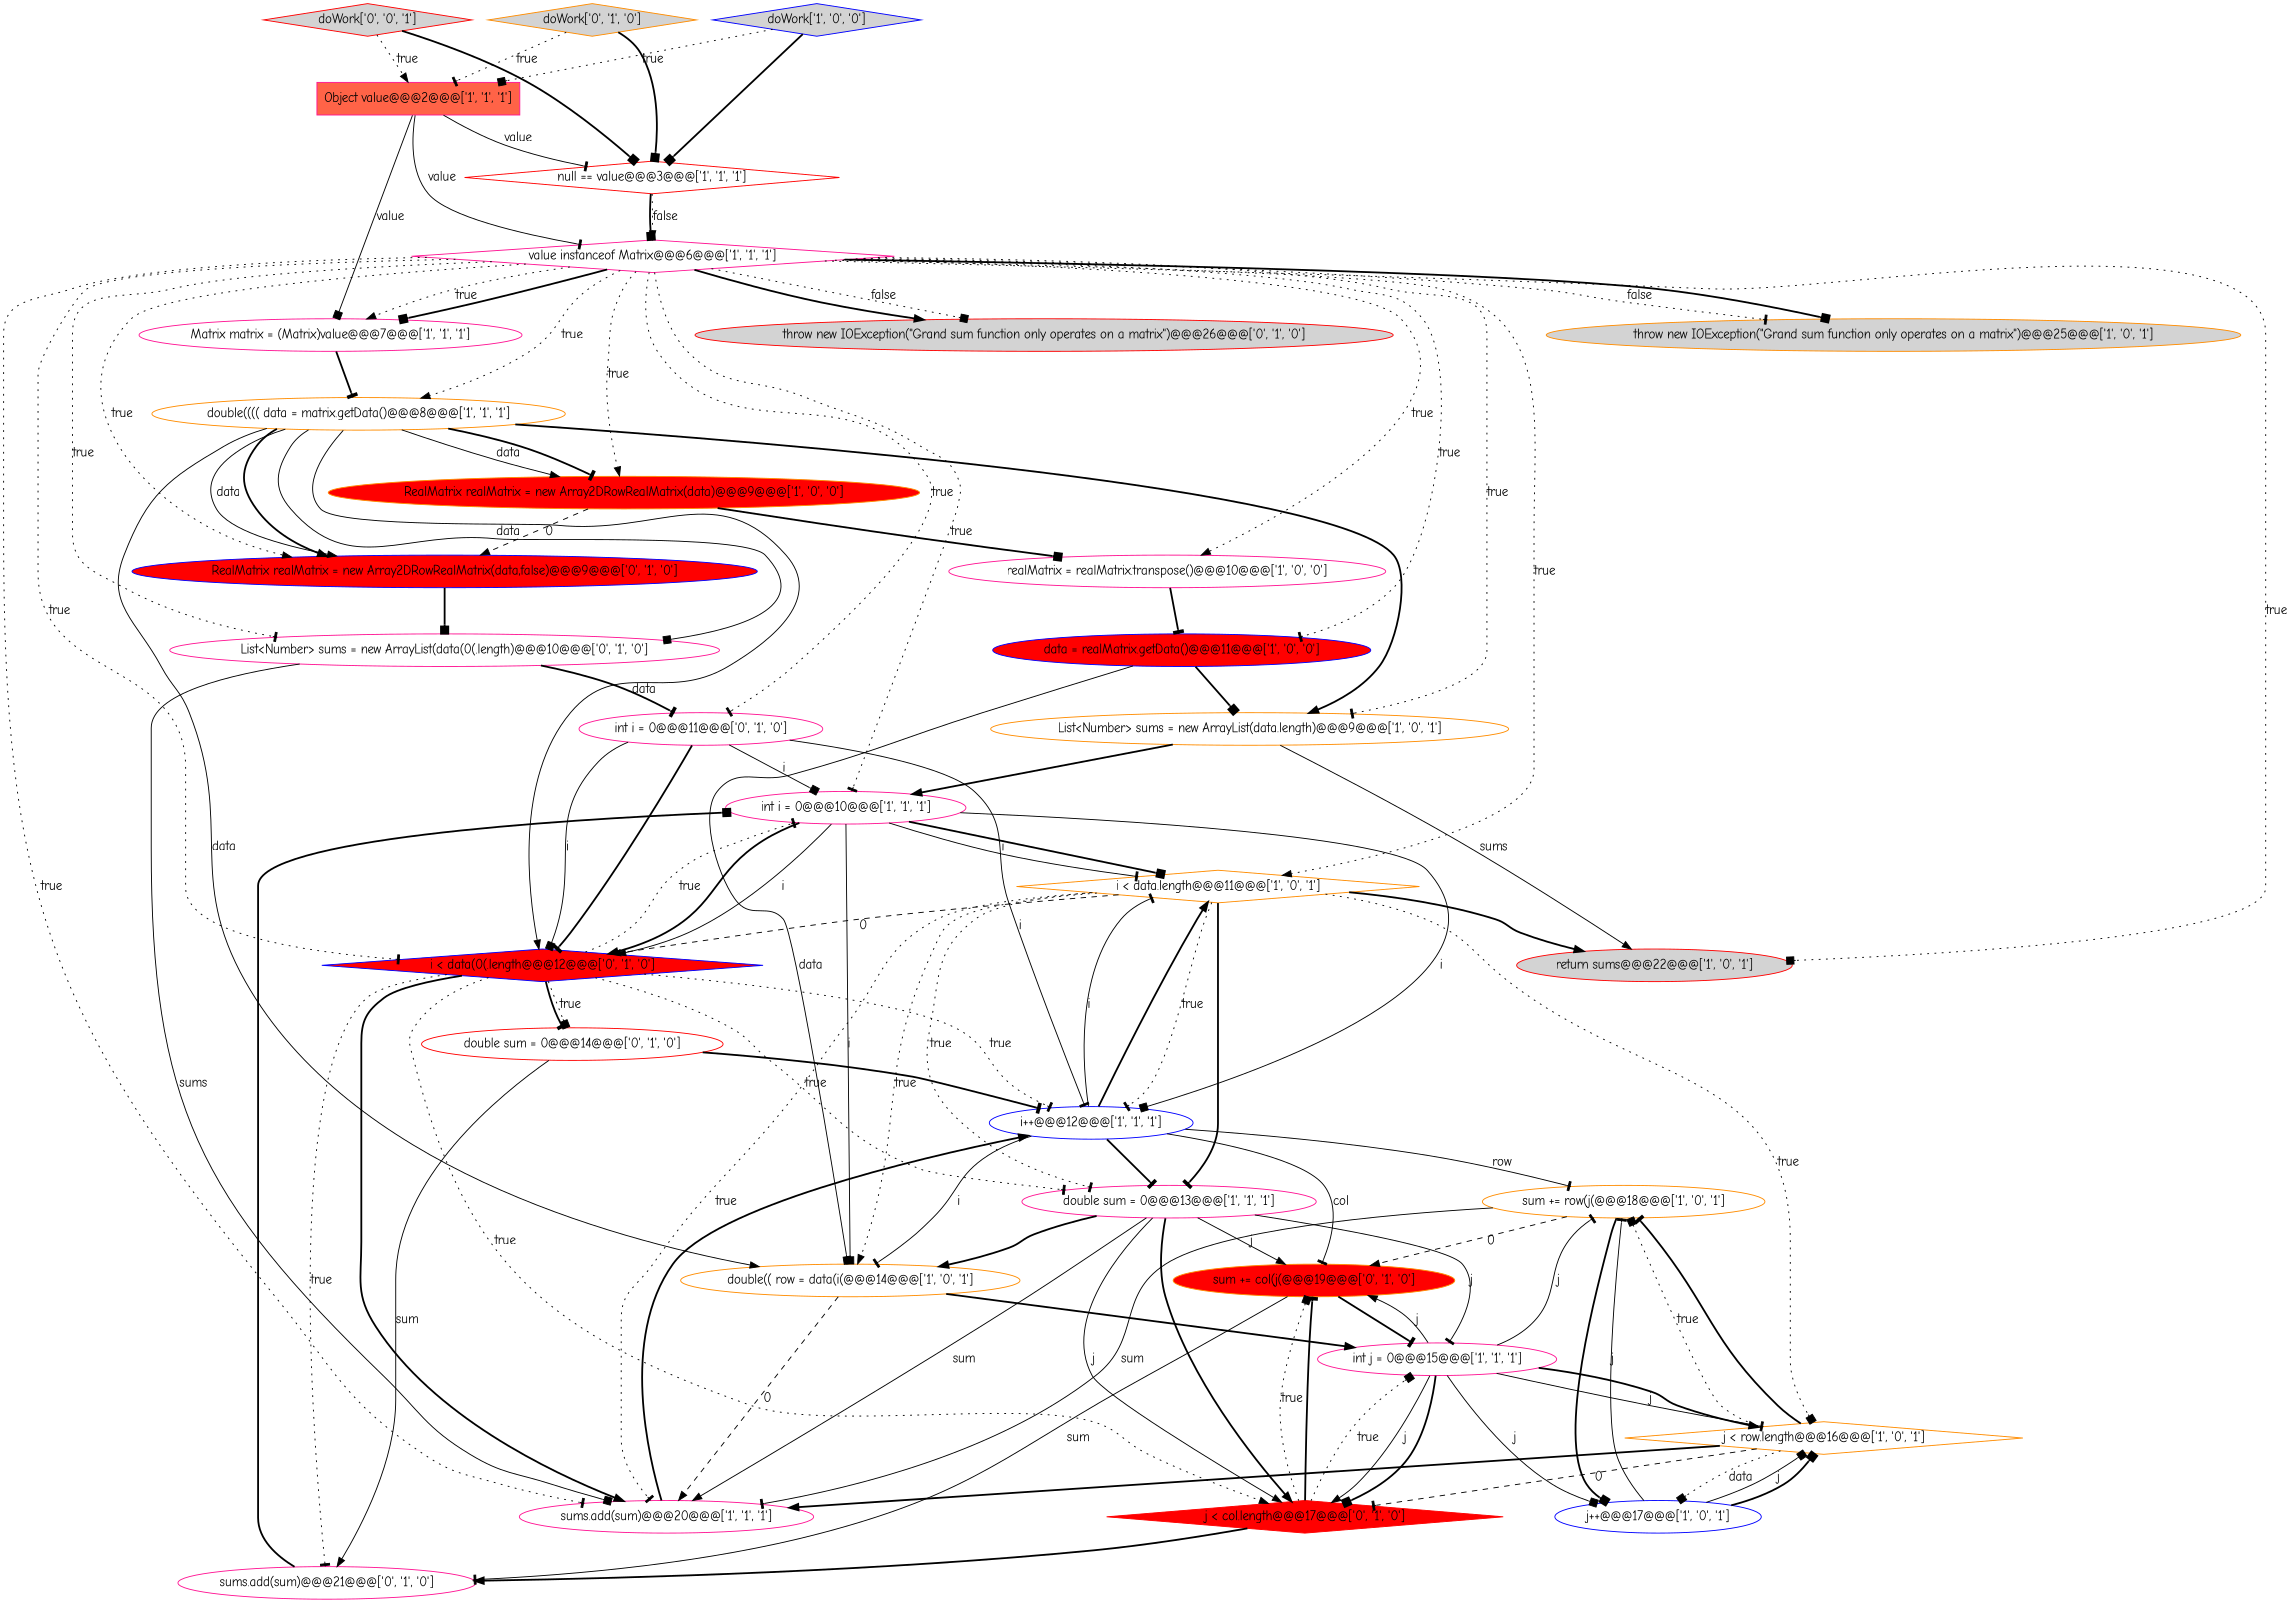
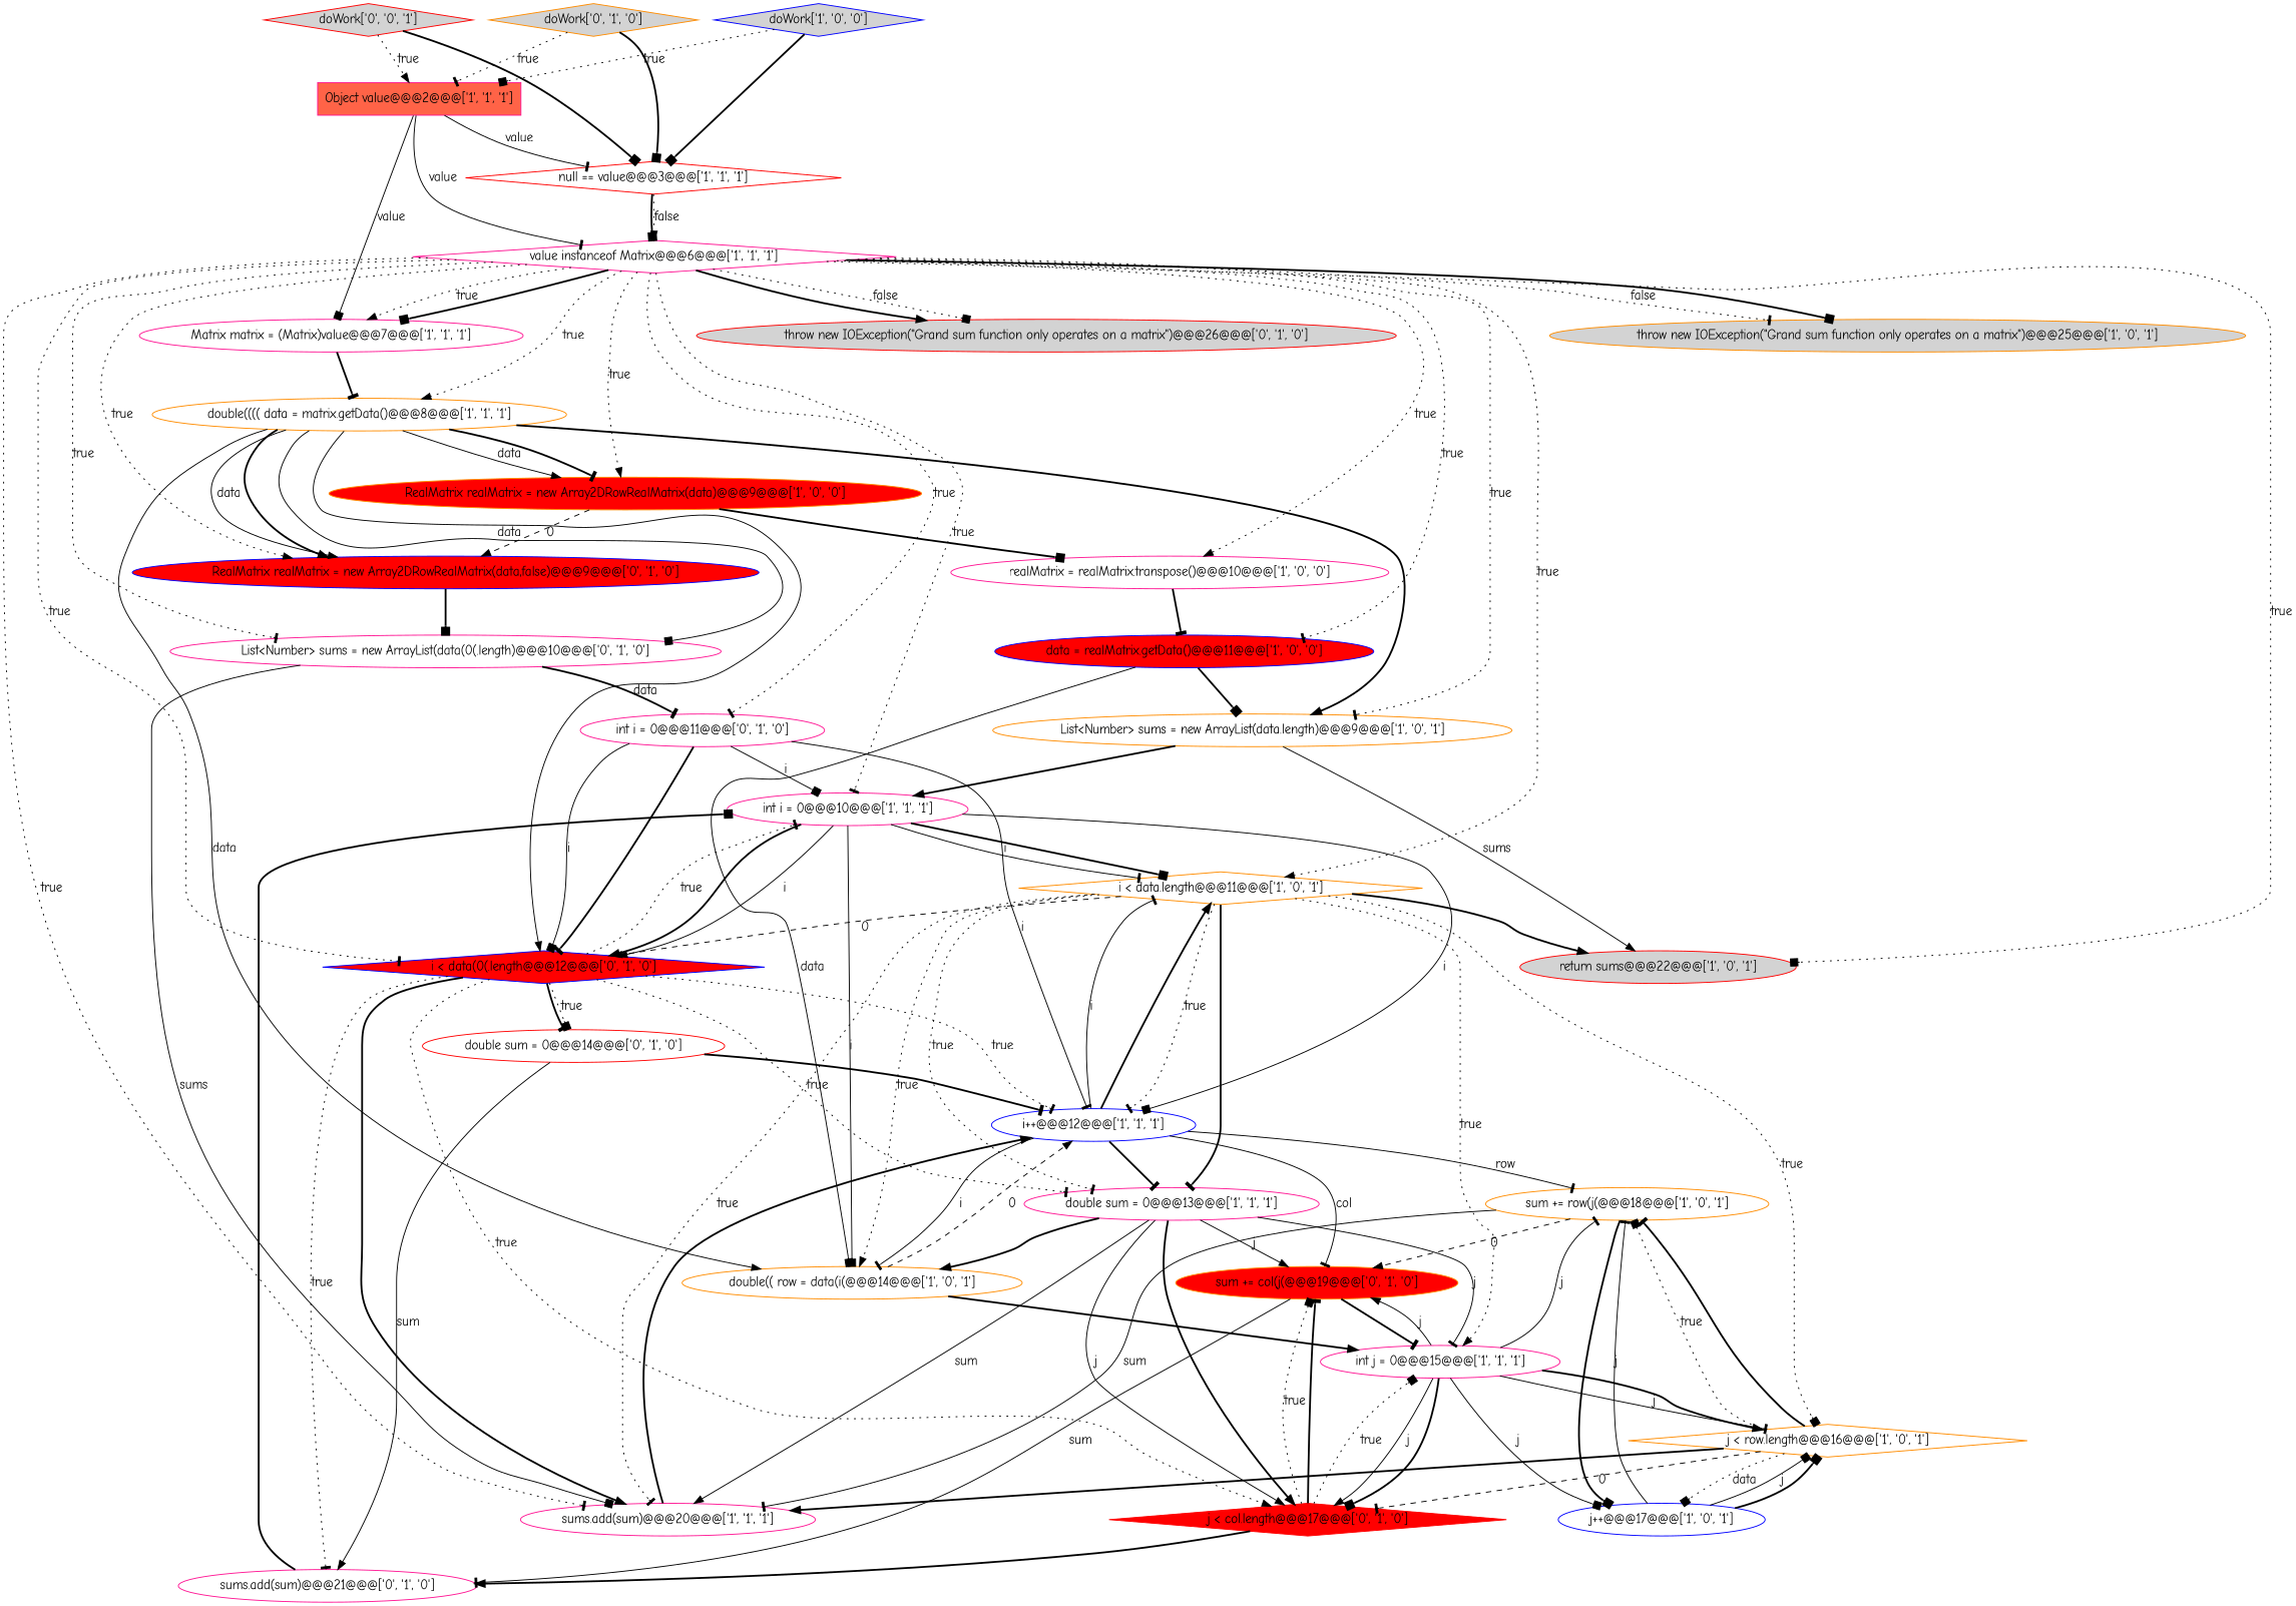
  digraph {
    fontname="Comic Neue"
    node [color=deeppink fillcolor=white fontname="Comic Neue" shape=ellipse style=filled]
    edge [arrowhead=tee fontname="Comic Neue" style=bold]
    n1 [label="int i = 0@@@10@@@['1', '1', '1']"]
    n2 [color=darkorange label="i < data.length@@@11@@@['1', '0', '1']" shape=diamond]
    n3 [color=blue fillcolor=red label="i < data(0(.length@@@12@@@['0', '1', '0']" shape=diamond]
    n4 [color=blue label="i++@@@12@@@['1', '1', '1']"]
    n5 [color=darkorange label="double(( row = data(i(@@@14@@@['1', '0', '1']"]
    n6 [label="int j = 0@@@15@@@['1', '1', '1']"]
    n7 [color=darkorange label="j < row.length@@@16@@@['1', '0', '1']" shape=diamond]
    n8 [label="sums.add(sum)@@@20@@@['1', '1', '1']"]
    n9 [label="double sum = 0@@@13@@@['1', '1', '1']"]
    n10 [color=red fillcolor=lightgray label="return sums@@@22@@@['1', '0', '1']"]
    n11 [color=red fillcolor=red label="j < col.length@@@17@@@['0', '1', '0']" shape=diamond]
    n12 [label="sums.add(sum)@@@21@@@['0', '1', '0']"]
    n13 [color=red label="double sum = 0@@@14@@@['0', '1', '0']"]
    n14 [color=darkorange fillcolor=red label="sum += col(j(@@@19@@@['0', '1', '0']"]
    n15 [color=darkorange label="sum += row(j(@@@18@@@['1', '0', '1']"]
    n16 [color=darkorange fillcolor=red label="RealMatrix realMatrix = new Array2DRowRealMatrix(data)@@@9@@@['1', '0', '0']"]
    n17 [color=blue fillcolor=red label="RealMatrix realMatrix = new Array2DRowRealMatrix(data,false)@@@9@@@['0', '1', '0']"]
    n18 [label="realMatrix = realMatrix.transpose()@@@10@@@['1', '0', '0']"]
    n19 [label="List<Number> sums = new ArrayList(data(0(.length)@@@10@@@['0', '1', '0']"]
    n20 [color=blue fillcolor=red label="data = realMatrix.getData()@@@11@@@['1', '0', '0']"]
    n21 [color=blue label="j++@@@17@@@['1', '0', '1']"]
    n22 [color=red fillcolor=lightgray label="throw new IOException(\"Grand sum function only operates on a matrix\")@@@26@@@['0', '1', '0']"]
    n23 [label="int i = 0@@@11@@@['0', '1', '0']"]
    n24 [color=red fillcolor=lightgray label="doWork['0', '0', '1']" shape=diamond]
    n25 [fillcolor=tomato label="Object value@@@2@@@['1', '1', '1']" shape=box]
    n26 [color=red label="null == value@@@3@@@['1', '1', '1']" shape=diamond]
    n27 [label="value instanceof Matrix@@@6@@@['1', '1', '1']" shape=diamond]
    n28 [label="Matrix matrix = (Matrix)value@@@7@@@['1', '1', '1']"]
    n29 [color=darkorange label="double(((( data = matrix.getData()@@@8@@@['1', '1', '1']"]
    n30 [color=darkorange label="List<Number> sums = new ArrayList(data.length)@@@9@@@['1', '0', '1']"]
    n31 [color=darkorange fillcolor=lightgray label="throw new IOException(\"Grand sum function only operates on a matrix\")@@@25@@@['1', '0', '1']"]
    n32 [color=darkorange fillcolor=lightgray label="doWork['0', '1', '0']" shape=diamond]
    n33 [color=blue fillcolor=lightgray label="doWork['1', '0', '0']" shape=diamond]
    n1 -> n2 [arrowhead=box]
    n1 -> n2 [label=i style=solid]
    n1 -> n3 [arrowhead=normal]
    n1 -> n3 [arrowhead=normal label=i style=solid]
    n1 -> n4 [arrowhead=box label=i style=solid]
    n1 -> n5 [arrowhead=box label=i style=solid]
    n2 -> n3 [arrowhead=normal label=0 style=dashed]
    n2 -> n4 [label=true style=dotted]
    n2 -> n5 [arrowhead=normal label=true style=dotted]
+   n2 -> n6 [arrowhead=normal label=true style=dotted]
    n2 -> n7 [arrowhead=box label=true style=dotted]
    n2 -> n8 [label=true style=dotted]
    n2 -> n9 [label=true style=dotted]
    n2 -> n9
    n2 -> n10 [arrowhead=normal]
    n3 -> n1 [label=true style=dotted]
    n3 -> n4 [label=true style=dotted]
    n3 -> n8 [arrowhead=normal]
    n3 -> n9 [label=true style=dotted]
    n3 -> n11 [arrowhead=normal label=true style=dotted]
    n3 -> n12 [label=true style=dotted]
    n3 -> n13 [arrowhead=box label=true style=dotted]
    n3 -> n13
    n4 -> n2 [label=i style=solid]
    n4 -> n2 [arrowhead=normal]
    n4 -> n5 [label=i style=solid]
    n4 -> n9
    n4 -> n14 [label=col style=solid]
    n4 -> n15 [label=row style=solid]
-   n5 -> n8 [arrowhead=normal label=0 style=dashed]
+   n5 -> n4 [arrowhead=normal label=0 style=dashed]
    n5 -> n6 [arrowhead=normal]
    n6 -> n7 [label=j style=solid]
    n6 -> n7 [arrowhead=normal]
    n6 -> n11 [arrowhead=normal label=j style=solid]
    n6 -> n11 [arrowhead=box]
    n6 -> n14 [arrowhead=normal label=j style=solid]
    n6 -> n15 [label=j style=solid]
    n6 -> n21 [arrowhead=box label=j style=solid]
    n7 -> n8 [arrowhead=normal]
    n7 -> n11 [label=0 style=dashed]
    n7 -> n15 [arrowhead=box label=true style=dotted]
    n7 -> n15
    n7 -> n21 [arrowhead=box label=data style=dotted]
    n8 -> n4 [arrowhead=normal]
    n9 -> n5 [arrowhead=normal]
    n9 -> n6 [label=j style=solid]
    n9 -> n8 [arrowhead=normal label=sum style=solid]
    n9 -> n11 [arrowhead=normal]
    n9 -> n11 [arrowhead=normal label=j style=solid]
    n9 -> n14 [arrowhead=normal label=j style=solid]
    n11 -> n6 [arrowhead=box label=true style=dotted]
    n11 -> n12 [arrowhead=normal]
    n11 -> n14
    n11 -> n14 [arrowhead=box label=true style=dotted]
    n12 -> n1 [arrowhead=box]
    n13 -> n4
    n13 -> n12 [arrowhead=normal label=sum style=solid]
    n14 -> n6
    n14 -> n12 [label=sum style=solid]
    n15 -> n8 [label=sum style=solid]
    n15 -> n14 [arrowhead=normal label=0 style=dashed]
    n15 -> n21 [arrowhead=box]
    n16 -> n17 [arrowhead=normal label=0 style=dashed]
    n16 -> n18 [arrowhead=box]
    n17 -> n19 [arrowhead=box]
    n18 -> n20
    n19 -> n8 [arrowhead=box label=sums style=solid]
    n19 -> n23
    n20 -> n5 [arrowhead=box label=data style=solid]
    n20 -> n30 [arrowhead=box]
    n21 -> n7 [arrowhead=box label=j style=solid]
    n21 -> n7 [arrowhead=box]
    n21 -> n15 [label=j style=solid]
    n23 -> n1 [arrowhead=box label=i style=solid]
    n23 -> n3 [arrowhead=box label=i style=solid]
    n23 -> n3
    n23 -> n4 [label=i style=solid]
    n24 -> n25 [arrowhead=normal label=true style=dotted]
    n24 -> n26 [arrowhead=box]
    n25 -> n26 [label=value style=solid]
    n25 -> n27 [label=value style=solid]
    n25 -> n28 [arrowhead=box label=value style=solid]
    n26 -> n27 [arrowhead=box]
    n26 -> n27 [arrowhead=normal label=false style=dotted]
    n27 -> n1 [label=true style=dotted]
    n27 -> n2 [arrowhead=normal label=true style=dotted]
    n27 -> n3 [label=true style=dotted]
    n27 -> n8 [label=true style=dotted]
    n27 -> n10 [arrowhead=box label=true style=dotted]
    n27 -> n16 [arrowhead=normal label=true style=dotted]
    n27 -> n17 [arrowhead=normal label=true style=dotted]
    n27 -> n18 [arrowhead=normal label=true style=dotted]
    n27 -> n19 [label=true style=dotted]
    n27 -> n20 [label=true style=dotted]
    n27 -> n22 [arrowhead=box label=false style=dotted]
    n27 -> n22 [arrowhead=normal]
    n27 -> n23 [label=true style=dotted]
    n27 -> n28 [arrowhead=normal label=true style=dotted]
    n27 -> n28 [arrowhead=box]
    n27 -> n29 [arrowhead=normal label=true style=dotted]
    n27 -> n30 [label=true style=dotted]
    n27 -> n31 [arrowhead=box]
    n27 -> n31 [label=false style=dotted]
    n28 -> n29
    n29 -> n3 [arrowhead=normal label=data style=solid]
    n29 -> n5 [arrowhead=normal label=data style=solid]
    n29 -> n16 [arrowhead=normal label=data style=solid]
    n29 -> n16
    n29 -> n17 [arrowhead=normal]
    n29 -> n17 [arrowhead=normal label=data style=solid]
    n29 -> n19 [arrowhead=box label=data style=solid]
    n29 -> n30 [arrowhead=normal]
    n30 -> n1 [arrowhead=normal]
    n30 -> n10 [arrowhead=normal label=sums style=solid]
    n32 -> n25 [label=true style=dotted]
    n32 -> n26 [arrowhead=box]
    n33 -> n25 [arrowhead=box label=true style=dotted]
    n33 -> n26 [arrowhead=box]
  }
